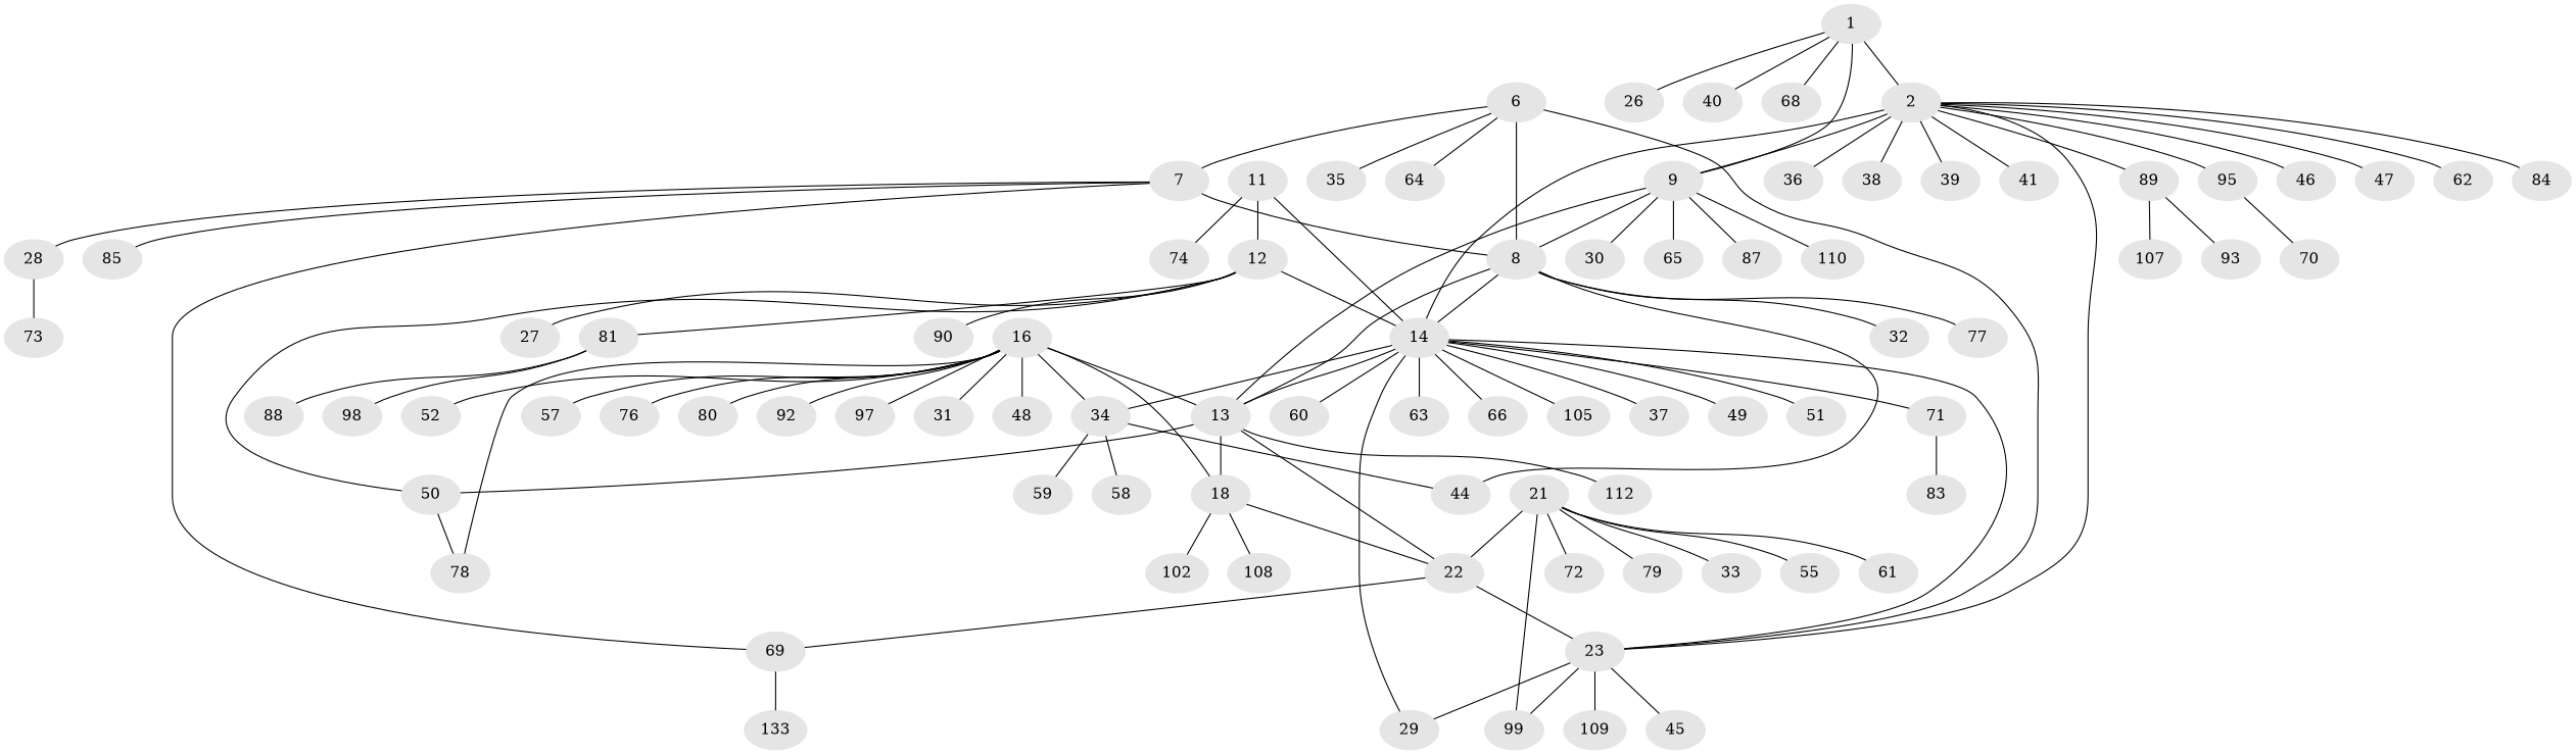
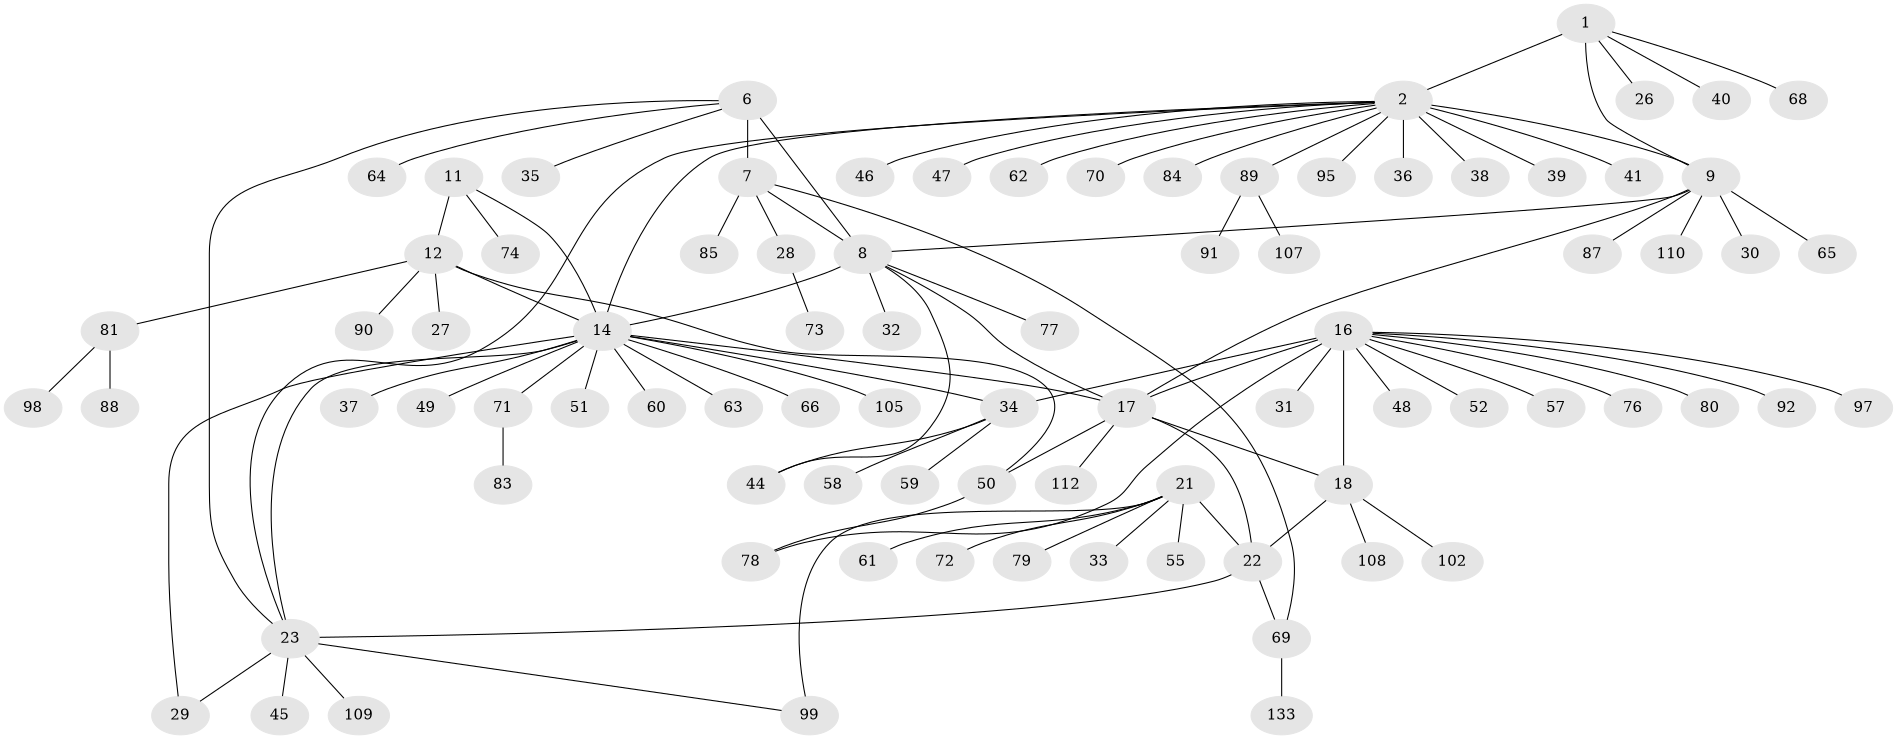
  graph {
    node [color=gray90 style=filled]
    1 [super="+109"]
    2 [super="+4"]
    n3 [label=9 super="+5"]
    26 [super="+96"]
    40
    68 [super="+100"]
    14 [super="+15"]
    23 [super="+25"]
    36
    38
    39
    41 [super="+54"]
    46
    47
    62
    70
    84
    89
    95
    8 [super="+9"]
-   17 [super="+20" label=13]
+   17 [super="+20"]
    30
    65
    87
    110
    29
    34 [super="+42"]
    37 [super="+86"]
    49
    51
    60
    63
    66
    71 [super="+111"]
    105
    45
    99
    n38 [label=109]
-   91 [label=93]
+   91
    107
    32 [super="+104"]
    44
    77
    50
    18 [super="+94"]
    22 [super="+53"]
    112
    6 [super="+10"]
    7
    35
    64 [super="+67"]
    28 [super="+56"]
    69 [super="+75"]
    85
    73
    n56 [label=133]
    11 [super="+101"]
    12 [super="+13"]
    74
    27
    81 [super="+82"]
    90
    78
    88
    98
    58
    59
    83
    16 [super="+19"]
    31
    48
    52 [super="+93"]
    57
    76
    80
    92
    97
    102
    108
    21 [super="+24"]
    33
    55
    61
    72
    79
    1 -- 2 [weight=2]
    1 -- n3 [weight=2]
    1 -- 26
    1 -- 40
    1 -- 68
    2 -- n3 [weight=4]
    2 -- 14
    2 -- 23
    2 -- 36
    2 -- 38
    2 -- 39
    2 -- 41
    2 -- 46
    2 -- 47
    2 -- 62
-   95 -- 70
+   2 -- 70
    2 -- 84
    2 -- 89
    2 -- 95
    n3 -- 8
    n3 -- 17
    n3 -- 30
    n3 -- 65
    n3 -- 87
    n3 -- 110
    14 -- 23
    14 -- 17
    14 -- 29
    14 -- 34
    14 -- 37
    14 -- 49
    14 -- 51
    14 -- 60
    14 -- 63
    14 -- 66
    14 -- 71
    14 -- 105
    23 -- 29
    23 -- 45
    23 -- 99
    23 -- n38
    89 -- 91
    89 -- 107
    8 -- 14
    8 -- 17
    8 -- 32
    8 -- 44
    8 -- 77
    17 -- 50
    17 -- 18 [weight=2]
    17 -- 22
    17 -- 112
    34 -- 44
    34 -- 58
    34 -- 59
    71 -- 83
    50 -- 78
    18 -- 22
    18 -- 102
    18 -- 108
    22 -- 23 [weight=2]
    22 -- 69
    6 -- 23
    6 -- 8 [weight=4]
    6 -- 7 [weight=2]
    6 -- 35
    6 -- 64
    7 -- 8 [weight=2]
    7 -- 28
    7 -- 69
    7 -- 85
    28 -- 73
    69 -- n56
    11 -- 14 [weight=2]
    11 -- 12 [weight=2]
    11 -- 74
    12 -- 14 [weight=4]
    12 -- 50
    12 -- 27
    12 -- 81
    12 -- 90
    81 -- 88
    81 -- 98
    16 -- 17 [weight=4]
    16 -- 34
    16 -- 18 [weight=2]
    16 -- 78
    16 -- 31
    16 -- 48
    16 -- 52
    16 -- 57
    16 -- 76
    16 -- 80
    16 -- 92
    16 -- 97
    21 -- 99 [weight=4]
    21 -- 22 [weight=2]
    21 -- 33
    21 -- 55
    21 -- 61
    21 -- 72
    21 -- 79
  }
